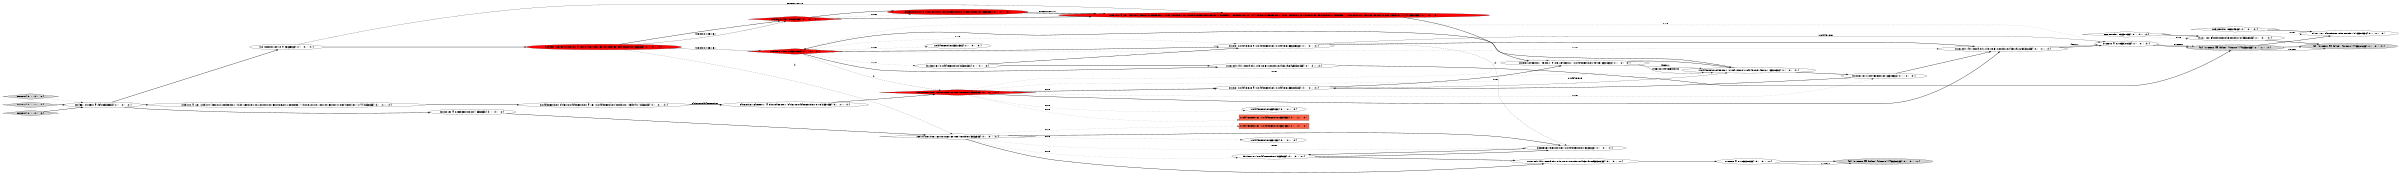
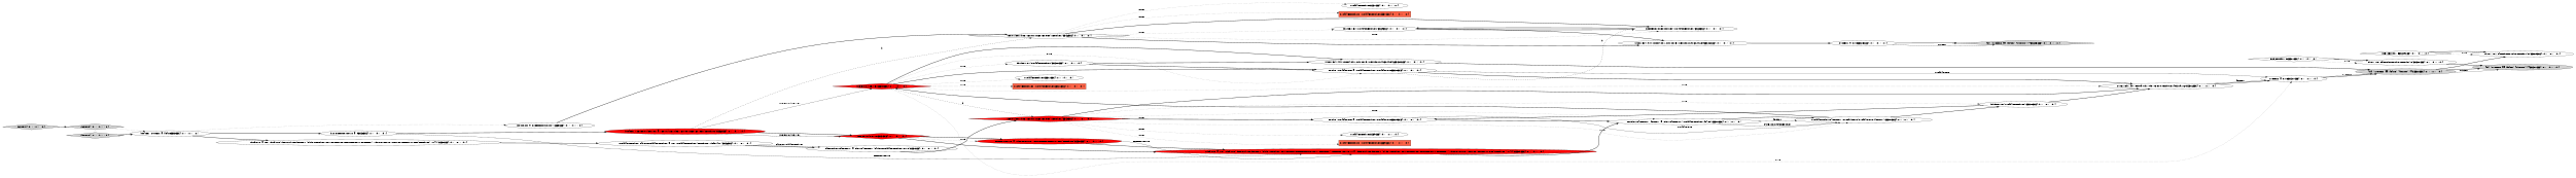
  digraph {
    fontname="DejaVu Sans Mono"
    rankdir=LR
    node [fillcolor=white fontname="DejaVu Sans Mono" shape=ellipse style=filled]
    edge [fontname="DejaVu Sans Mono" style=bold]
    n1 [label="super.edu.fdu.CPPDG.tinypdg.pe.ExpressionInfo@14944a9@@@12@@@['0', '0', '1']"]
    n2 [label="success = true@@@13@@@['0', '0', '1']"]
-   n3 [fillcolor=lightgray label="{if (success == false) {doStop()}}@@@15@@@['0', '0', '1']"]
+   n3 [fillcolor=lightgray label="{if (success == false) {doStop()}}@@@15@@@['0', '0', '1']" shape=diamond]
    n4 [fillcolor=lightgray label="{if (success == false) {doStop()}}@@@22@@@['1', '1', '0']"]
    n5 [fillcolor=lightgray label="{if (success == false) {doStop()}}@@@27@@@['1', '0', '0']"]
    n6 [label="throw new ElasticsearchException(e)@@@20@@@['0', '1', '0']"]
    n7 [label="clientChannelFactory = channelFactory(clientProfileSettings,true)@@@7@@@['0', '1', '0']"]
    n8 [fillcolor=red label="NetworkService.NETWORK_SERVER.get(settings)@@@8@@@['0', '1', '0']" shape=diamond]
    n9 [label="super.edu.fdu.CPPDG.tinypdg.pe.ExpressionInfo@1494467@@@16@@@['1', '1', '0']"]
    n10 [label="String profileName = profileSettings.profileName@@@10@@@['0', '1', '0']"]
    n11 [label="profileToChannelFactory.putIfAbsent(profileName,factory)@@@12@@@['1', '1', '0']"]
    n12 [label="TcpChannelFactory factory = channelFactory(profileSettings,false)@@@11@@@['1', '1', '0']"]
    n13 [label="profileSettings@@@9@@@['0', '1', '0']"]
    n14 [fillcolor=tomato label="ProfileSettings profileSettings@@@9@@@['0', '1', '0']" shape=box]
    n15 [label="bindServer(profileSettings)@@@13@@@['0', '1', '0']"]
    n16 [label="createServerBootstrap(profileSettings)@@@8@@@['0', '0', '1']"]
    n17 [label="bindServer(profileSettings)@@@9@@@['0', '0', '1']"]
    n18 [label="int acceptorCount = 0@@@5@@@['1', '0', '0']"]
    n19 [fillcolor=red label="boolean useNetworkServer = NetworkService.NETWORK_SERVER.get(settings)@@@6@@@['1', '0', '0']"]
    n20 [fillcolor=red label="nioGroup = new NioGroup(daemonThreadFactory(this.settings,TRANSPORT_ACCEPTOR_THREAD_NAME_PREFIX),acceptorCount,null,daemonThreadFactory(this.settings,TRANSPORT_WORKER_THREAD_NAME_PREFIX),NioTransport.NIO_WORKER_COUNT.get(settings),null)@@@10@@@['1', '0', '0']"]
    n21 [label="NetworkService.NETWORK_SERVER.get(settings)@@@6@@@['0', '0', '1']" shape=diamond]
    n22 [fillcolor=red label="useNetworkServer@@@13@@@['1', '0', '0']" shape=diamond]
    n23 [fillcolor=red label="useNetworkServer@@@7@@@['1', '0', '0']" shape=diamond]
    n24 [label="super.edu.fdu.CPPDG.tinypdg.pe.ExpressionInfo@14943f6@@@21@@@['1', '0', '0']"]
    n25 [label="bindServer(profileSettings)@@@18@@@['1', '0', '0']"]
    n26 [label="String profileName = profileSettings.profileName@@@15@@@['1', '0', '0']"]
    n27 [label="success = true@@@17@@@['1', '1', '0']"]
    n28 [fillcolor=lightgray label="doStart['0', '0', '1']" shape=diamond]
    n29 [label="boolean success = false@@@3@@@['1', '1', '1']"]
    n30 [label="bootstrap = createBootstrap()@@@5@@@['0', '0', '1']"]
    n31 [label="nioGroup = new NioGroup(daemonThreadFactory(this.settings,TRANSPORT_WORKER_THREAD_NAME_PREFIX),NioTransport.NIO_WORKER_COUNT.get(settings),null)@@@5@@@['0', '1', '0']"]
    n32 [label="profileSettings@@@7@@@['0', '0', '1']"]
    n33 [fillcolor=tomato label="ProfileSettings profileSettings@@@7@@@['0', '0', '1']" shape=box]
    n34 [label="profileSettings@@@14@@@['1', '0', '0']"]
    n35 [label="throw new ElasticsearchException(e)@@@25@@@['1', '0', '0']"]
    n36 [fillcolor=red label="acceptorCount = NioTransport.NIO_ACCEPTOR_COUNT.get(settings)@@@8@@@['1', '0', '0']"]
+   n37 [fillcolor=tomato label="ProfileSettings profileSettings@@@14@@@['1', '0', '0']" shape=box]
    n38 [fillcolor=lightgray label="doStart['0', '1', '0']" shape=diamond]
    n39 [label="ProfileSettings clientProfileSettings = new ProfileSettings(settings,\"default\")@@@6@@@['0', '1', '0']"]
    n40 [fillcolor=lightgray label="doStart['1', '0', '0']" shape=diamond]
    n41 [label="IOException e@@@24@@@['1', '0', '0']" shape=diamond]
    n42 [label="IOException e@@@19@@@['0', '1', '0']" shape=diamond]
    n1 -> n2
    n2 -> n3
    n2 -> n3 [label=success style=solid]
    n4 -> n5 [label=success style=solid]
    n4 -> n5
    n4 -> n6
    n7 -> n8
    n8 -> n9
    n8 -> n10
    n8 -> n10 [label=true style=dotted]
    n8 -> n11 [label=true style=dotted]
    n8 -> n12 [label=true style=dotted]
    n8 -> n13 [label=true style=dotted]
    n8 -> n14 [label=true style=dotted]
    n8 -> n15 [label=true style=dotted]
    n9 -> n27
    n9 -> n27 [label=factory style=solid]
    n10 -> n11 [label=profileName style=solid]
    n10 -> n12
    n11 -> n15
    n11 -> n22
    n12 -> n11 [label=clientProfileSettings style=solid]
    n12 -> n11
    n12 -> n11 [label=factory style=solid]
    n15 -> n9
    n15 -> n10
    n16 -> n17
    n17 -> n1
    n17 -> n16
    n18 -> n19
    n18 -> n20 [label=acceptorCount style=solid]
    n19 -> n21 [label=0 style=dashed]
    n19 -> n22 [label=useNetworkServer style=solid]
    n19 -> n23 [label=useNetworkServer style=solid]
    n19 -> n23
    n20 -> n12
    n21 -> n1
    n21 -> n16 [label=true style=dotted]
    n21 -> n16
    n21 -> n17 [label=true style=dotted]
    n21 -> n32 [label=true style=dotted]
    n21 -> n33 [label=true style=dotted]
    n22 -> n8 [label=0 style=dashed]
    n22 -> n9 [label=true style=dotted]
    n22 -> n24
    n22 -> n25 [label=true style=dotted]
    n22 -> n26 [label=true style=dotted]
    n22 -> n26
    n22 -> n27 [label=true style=dotted]
    n22 -> n34 [label=true style=dotted]
+   n22 -> n37 [label=true style=dotted]
    n23 -> n20
    n23 -> n36
    n23 -> n36 [label=true style=dotted]
    n24 -> n4
    n25 -> n24
    n25 -> n26
    n26 -> n9
    n26 -> n16 [label=0 style=dashed]
    n26 -> n27 [label=profileName style=solid]
    n27 -> n4 [label=success style=solid]
    n27 -> n4
    n28 -> n29 [style=dotted]
    n29 -> n18
-   n29 -> n30
+   n29 -> n30 [style=dotted]
    n29 -> n31
    n30 -> n21
    n31 -> n39
    n35 -> n5
    n36 -> n20 [label=acceptorCount style=solid]
    n36 -> n20
-   n38 -> n29
+   n38 -> n28
    n39 -> n7 [label=clientProfileSettings style=solid]
    n39 -> n7
    n40 -> n29
    n41 -> n35
    n41 -> n35 [label=true style=dotted]
    n42 -> n6
    n42 -> n6 [label=true style=dotted]
  }
